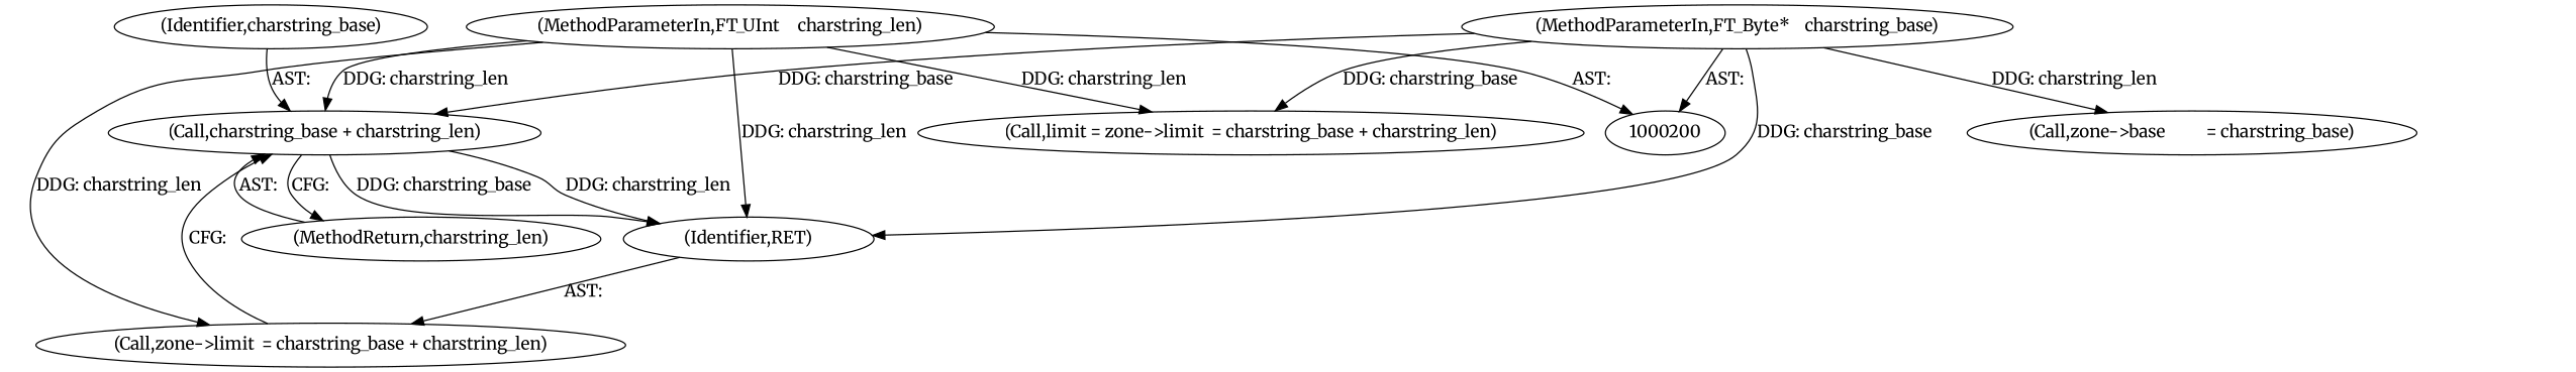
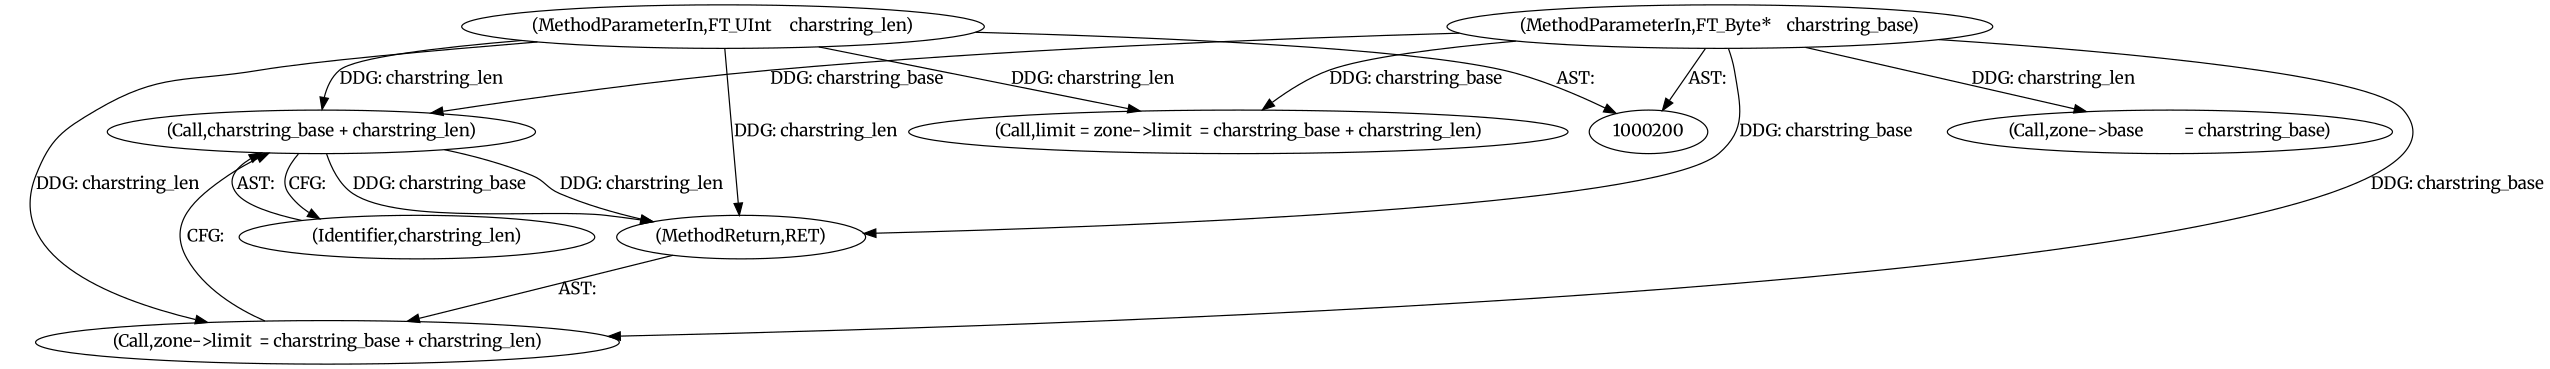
  digraph {
    fontname=Merriweather
    node [fontname=Merriweather]
    edge [fontname=Merriweather]
    n1 [label="(Call,charstring_base + charstring_len)"]
-   n2 [label="(MethodReturn,charstring_len)"]
-   n3 [label="(Identifier,RET)"]
+   n2 [label="(Identifier,charstring_len)"]
+   n3 [label="(MethodReturn,RET)"]
    n4 [label="(Call,zone->limit  = charstring_base + charstring_len)"]
    n5 [label="(MethodParameterIn,FT_Byte*    charstring_base)"]
    n6 [label="(Call,limit = zone->limit  = charstring_base + charstring_len)"]
    n7 [label="(Call,zone->base           = charstring_base)"]
    n8 [label=1000200]
    n9 [label="(MethodParameterIn,FT_UInt     charstring_len)"]
-   n10 [label="(Identifier,charstring_base)"]
    n1 -> n2 [label="CFG: "]
    n1 -> n3 [label="DDG: charstring_len"]
    n1 -> n3 [label="DDG: charstring_base"]
    n2 -> n1 [label="AST: "]
    n3 -> n4 [label="AST: "]
    n4 -> n1 [label="CFG: "]
    n5 -> n1 [label="DDG: charstring_base"]
    n5 -> n3 [label="DDG: charstring_base"]
+   n5 -> n4 [label="DDG: charstring_base"]
    n5 -> n6 [label="DDG: charstring_base"]
    n5 -> n7 [label="DDG: charstring_len"]
    n5 -> n8 [label="AST: "]
    n9 -> n1 [label="DDG: charstring_len"]
    n9 -> n3 [label="DDG: charstring_len"]
    n9 -> n4 [label="DDG: charstring_len"]
    n9 -> n6 [label="DDG: charstring_len"]
    n9 -> n8 [label="AST: "]
-   n10 -> n1 [label="AST: "]
  }
